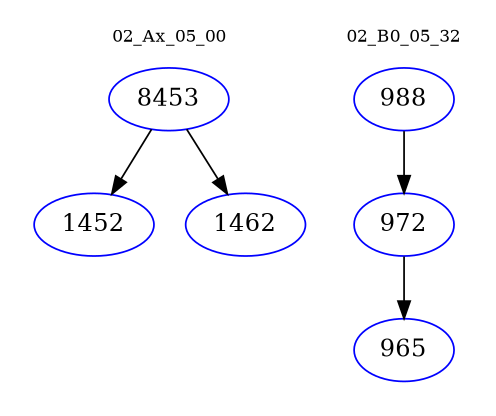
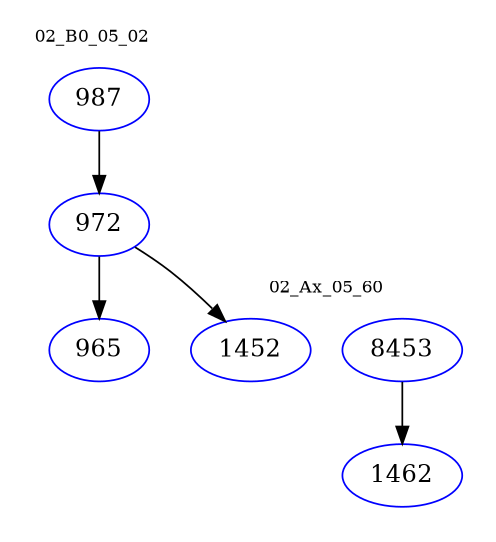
  digraph {
    fontname="DejaVu Serif"
    node [color=blue fontname="DejaVu Serif"]
    edge [color=black fontname="DejaVu Serif"]
    n1 [label=8453]
    n2 [label=1452]
    n3 [label=1462]
    n4 [label=972]
    n5 [label=965]
-   n6 [label=988]
+   n6 [label=987]
    subgraph cluster_1 {
      color=white
      fontsize=10
-     label="02_Ax_05_00"
+     label="02_Ax_05_60"
      n1
      n2
      n3
    }
    subgraph cluster_2 {
      color=white
      fontsize=10
-     label="02_B0_05_32"
+     label="02_B0_05_02"
      n4
      n5
      n6
    }
-   n1 -> n2
+   n4 -> n2
    n1 -> n3
    n4 -> n5
    n6 -> n4
  }
